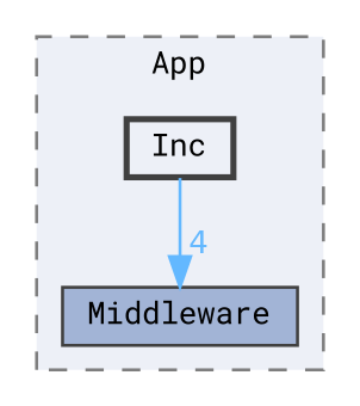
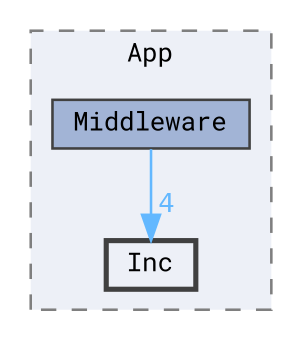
  digraph {
    compound=true
    fontname="Roboto Mono"
    node [color=grey25 fontname="Roboto Mono" fontsize=10 shape=box]
    n1 [fillcolor="#a2b4d6" height=0.2 label=Middleware style=filled width=0.4]
    n2 [fillcolor="#edf0f7" height=0.2 label=Inc style="filled,bold" width=0.4]
    subgraph cluster_1 {
      bgcolor="#edf0f7"
      fontsize=10
      label=App
      pencolor=grey50
      style="filled,dashed"
      n1
      n2
    }
-   n2 -> n1 [color=steelblue1 fontcolor=steelblue1 fontname="Roboto Mono" fontsize=10 headlabel=4 labeldistance=1.5 labelfontname=Helvetica labelfontsize=10]
+   n1 -> n2 [color=steelblue1 fontcolor=steelblue1 fontname="Roboto Mono" fontsize=10 headlabel=4 labeldistance=1.5 labelfontname=Helvetica labelfontsize=10]
  }
